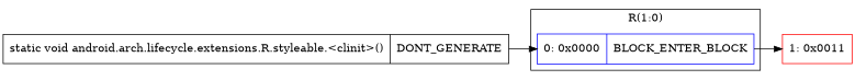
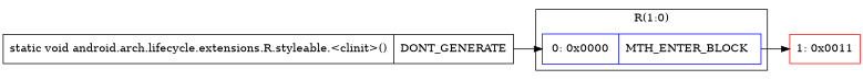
  digraph {
    rankdir=LR
    node [shape=record]
-   n1 [color=blue label="{0\:\ 0x0000|BLOCK_ENTER_BLOCK\l}"]
+   n1 [color=blue label="{0\:\ 0x0000|MTH_ENTER_BLOCK\l}"]
    n2 [color=red label="{1\:\ 0x0011}"]
    n3 [label="{static void android.arch.lifecycle.extensions.R.styleable.\<clinit\>()  | DONT_GENERATE\l}"]
    subgraph cluster_1 {
      label="R(1:0)"
      n1
    }
    n1 -> n2
    n3 -> n1
  }
